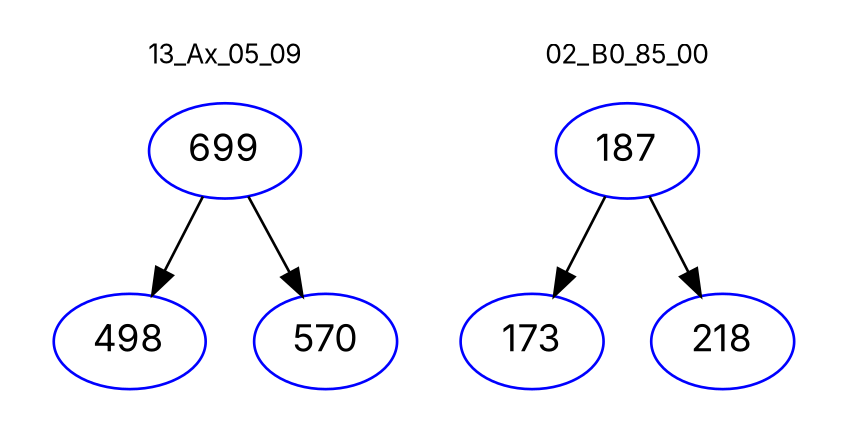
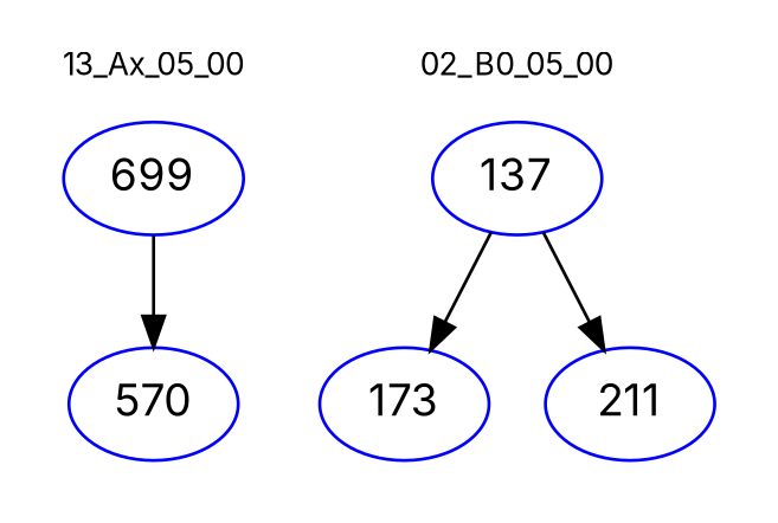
  digraph {
    fontname=Inter
    node [color=blue fontname=Inter]
    edge [color=black fontname=Inter]
    n1 [label=699]
-   n2 [label=498]
    n3 [label=570]
-   n4 [label=187]
+   n4 [label=137]
    n5 [label=173]
-   n6 [label=218]
+   n6 [label=211]
    subgraph cluster_1 {
      color=white
      fontsize=10
-     label="13_Ax_05_09"
+     label="13_Ax_05_00"
      n1
-     n2
      n3
    }
    subgraph cluster_2 {
      color=white
      fontsize=10
-     label="02_B0_85_00"
+     label="02_B0_05_00"
      n4
      n5
      n6
    }
-   n1 -> n2
    n1 -> n3
    n4 -> n5
    n4 -> n6
  }
